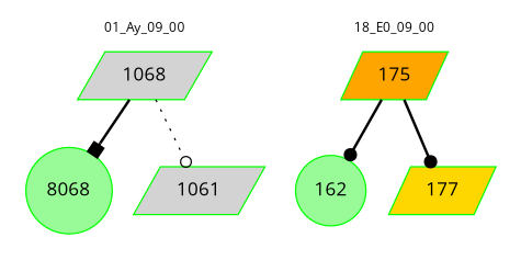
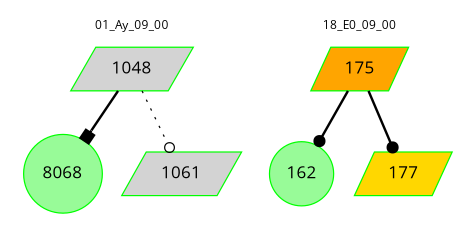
  digraph {
    fontname="Open Sans"
    node [color=green fillcolor=lightgrey fontname="Open Sans" shape=parallelogram style=filled]
    edge [arrowhead=dot color=black fontname="Open Sans" style=bold]
-   n1 [label=1068]
+   n1 [label=1048]
    n2 [fillcolor=palegreen label=8068 shape=circle]
    n3 [label=1061]
    n4 [fillcolor=orange label=175]
    n5 [fillcolor=palegreen label=162 shape=circle]
    n6 [fillcolor=gold label=177]
    subgraph cluster_1 {
      color=white
      fontsize=10
      label="01_Ay_09_00"
      n1
      n2
      n3
    }
    subgraph cluster_2 {
      color=white
      fontsize=10
      label="18_E0_09_00"
      n4
      n5
      n6
    }
    n1 -> n2 [arrowhead=box]
    n1 -> n3 [arrowhead=odot style=dotted]
    n4 -> n5
    n4 -> n6
  }
